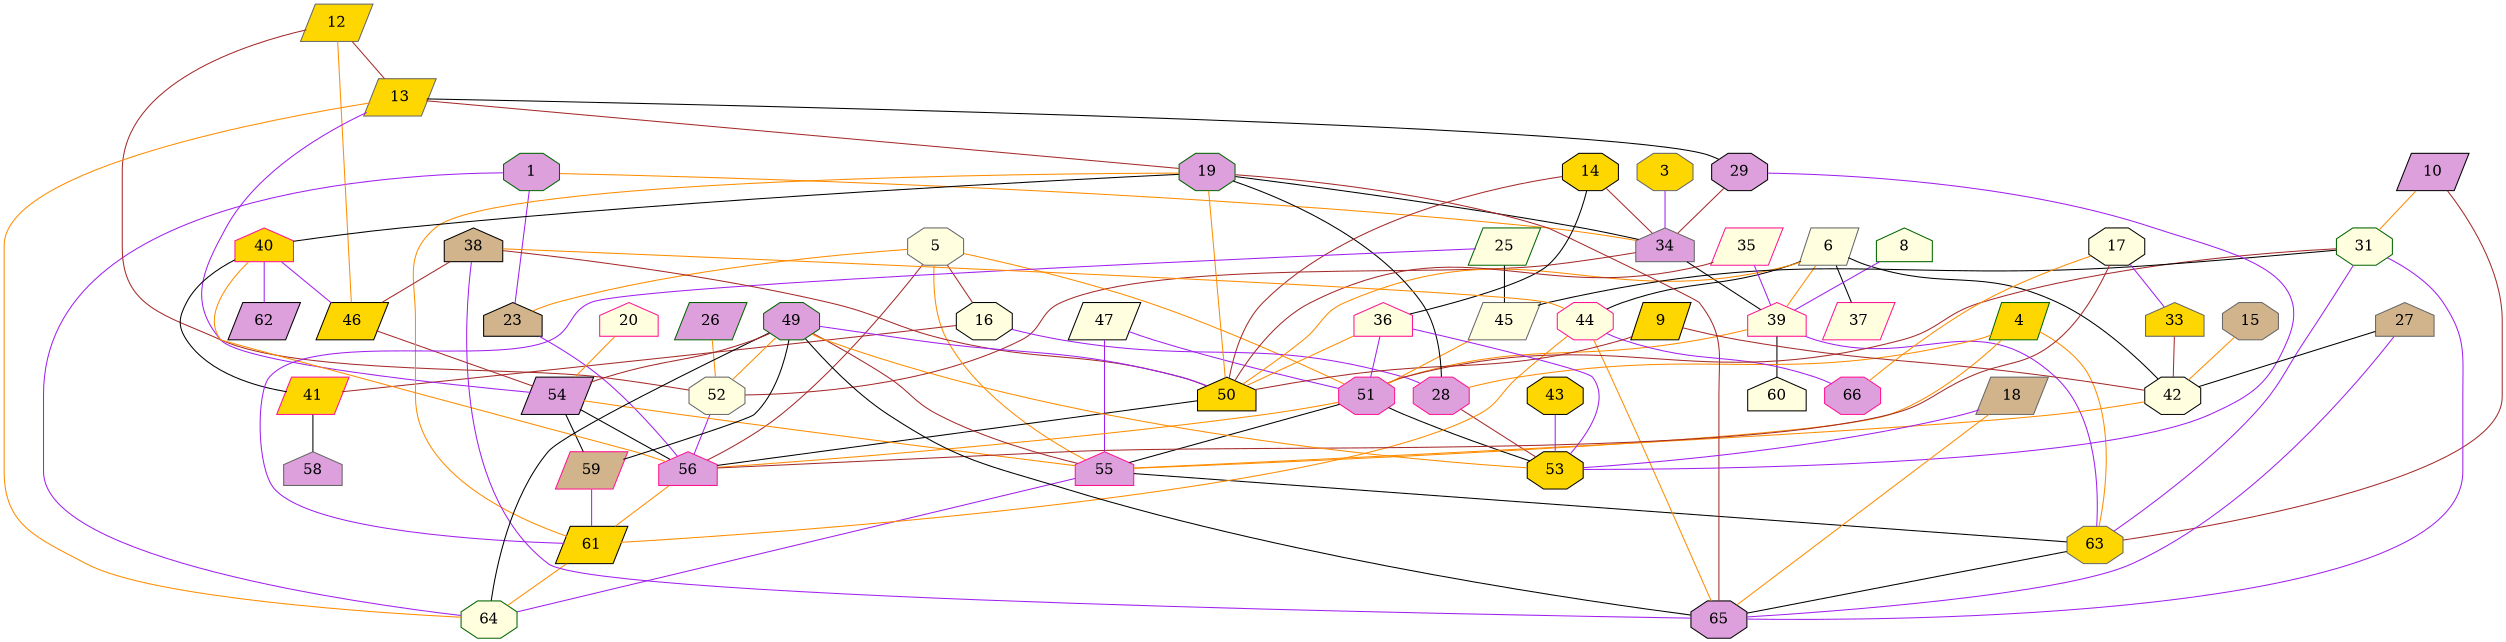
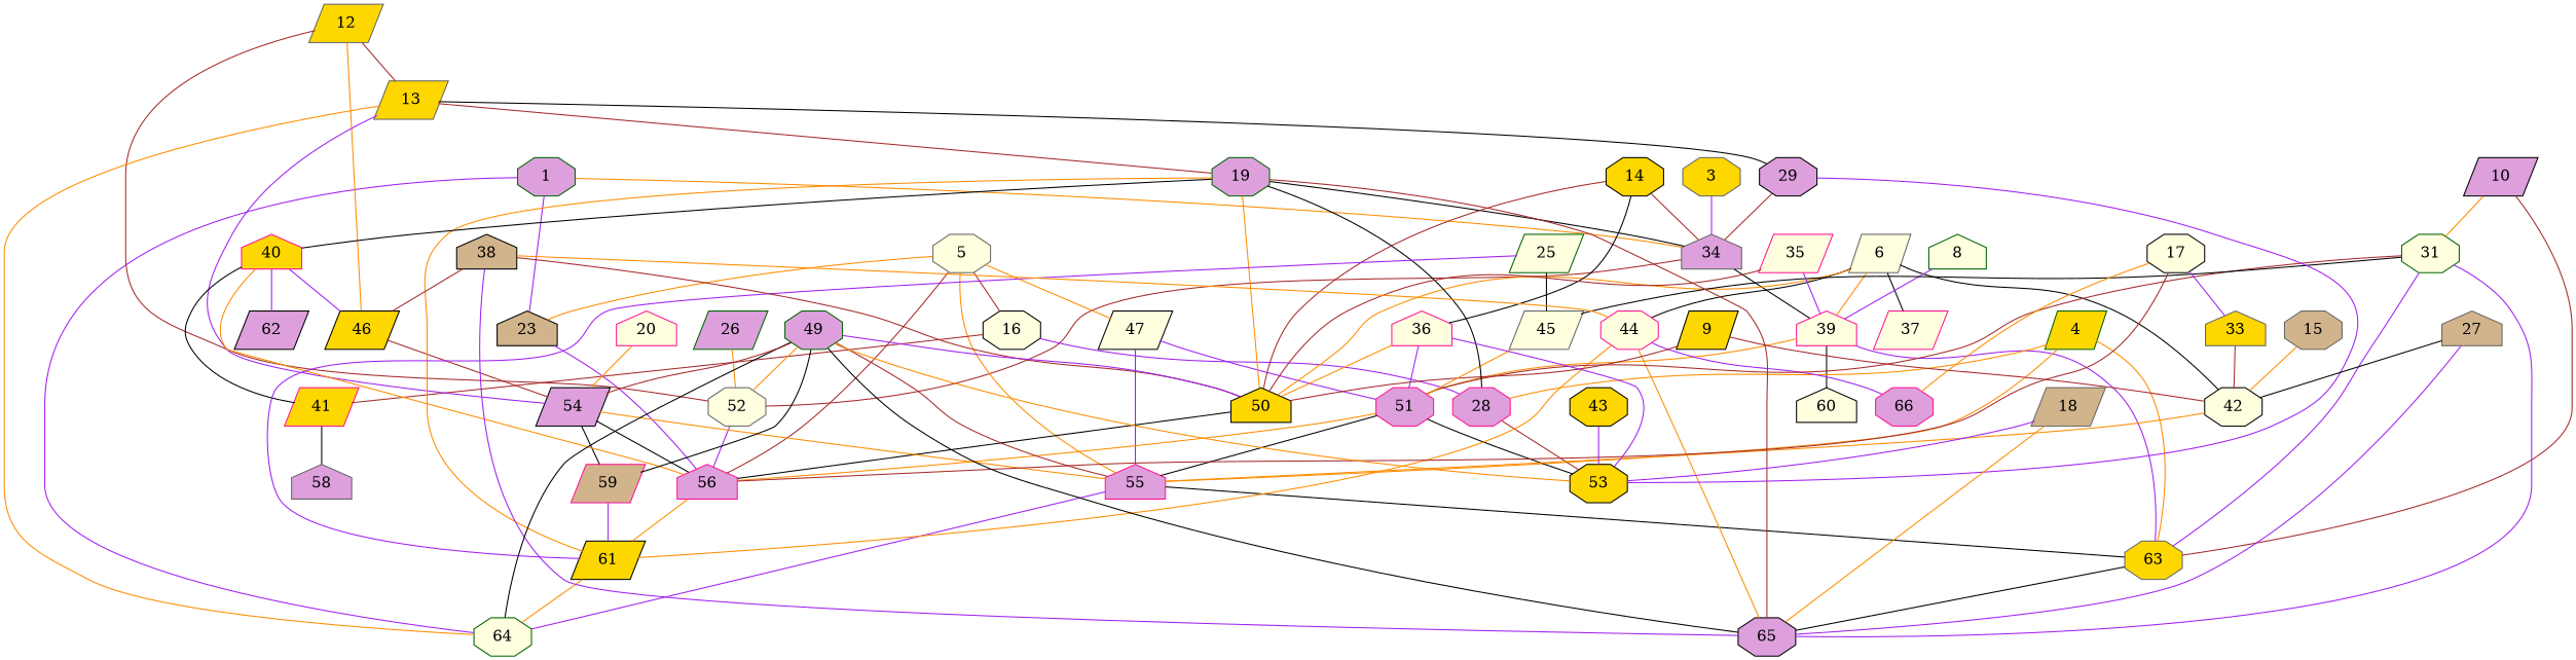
  graph {
    node [color=black fillcolor=lightyellow shape=octagon style=filled]
    edge [color=darkorange weight=1.0]
    1 [color=darkgreen fillcolor=plum]
    34 [color=gray40 fillcolor=plum shape=house]
    64 [color=darkgreen]
    23 [fillcolor=tan shape=house]
    39 [color=deeppink shape=house]
    52 [color=gray40]
    3 [color=gray40 fillcolor=gold]
    4 [color=darkgreen fillcolor=gold shape=parallelogram]
    28 [color=deeppink fillcolor=plum]
    55 [color=deeppink fillcolor=plum shape=house]
    63 [color=gray40 fillcolor=gold]
    53 [fillcolor=gold]
    65 [fillcolor=plum]
    5 [color=gray40]
    16
    47 [shape=parallelogram]
    56 [color=deeppink fillcolor=plum shape=house]
    41 [color=deeppink fillcolor=gold shape=parallelogram]
    51 [color=deeppink fillcolor=plum]
    61 [fillcolor=gold shape=parallelogram]
    6 [color=gray40 shape=parallelogram]
    37 [color=deeppink shape=parallelogram]
    42
    44 [color=deeppink]
    50 [fillcolor=gold shape=house]
    60 [shape=house]
    66 [color=deeppink fillcolor=plum]
    8 [color=darkgreen shape=house]
    9 [fillcolor=gold shape=parallelogram]
    10 [fillcolor=plum shape=parallelogram]
    31 [color=darkgreen]
    45 [color=gray40 shape=parallelogram]
    12 [color=gray40 fillcolor=gold shape=parallelogram]
    13 [color=gray40 fillcolor=gold shape=parallelogram]
    46 [fillcolor=gold shape=parallelogram]
    19 [color=darkgreen fillcolor=plum]
    29 [fillcolor=plum]
    54 [fillcolor=plum shape=parallelogram]
    40 [color=deeppink fillcolor=gold shape=house]
    59 [color=deeppink fillcolor=tan shape=parallelogram]
    14 [fillcolor=gold]
    36 [color=deeppink shape=house]
    15 [color=gray40 fillcolor=tan]
    58 [color=gray40 fillcolor=plum shape=house]
    17
    33 [color=gray40 fillcolor=gold shape=house]
    18 [color=gray40 fillcolor=tan shape=parallelogram]
    62 [fillcolor=plum shape=parallelogram]
    20 [color=deeppink shape=house]
    25 [color=darkgreen shape=parallelogram]
    26 [color=darkgreen fillcolor=plum shape=parallelogram]
    27 [color=gray40 fillcolor=tan shape=house]
    35 [color=deeppink shape=parallelogram]
    38 [fillcolor=tan shape=house]
    43 [fillcolor=gold]
    49 [color=darkgreen fillcolor=plum]
    1 -- 34
    1 -- 64 [color=purple]
    1 -- 23 [color=purple]
    34 -- 39 [color=black weight=2.0]
    34 -- 52 [color=brown]
    23 -- 56 [color=purple]
    39 -- 63 [color=purple]
    39 -- 51
    39 -- 60 [color=black]
    52 -- 56 [color=purple]
    3 -- 34 [color=purple]
    4 -- 28
    4 -- 55
    4 -- 63
    28 -- 53 [color=brown]
    55 -- 64 [color=purple]
    55 -- 63 [color=black]
    63 -- 65 [color=black]
    5 -- 23
    5 -- 55
    5 -- 16 [color=brown]
-   5 -- 51
+   5 -- 47
    5 -- 56 [color=brown]
    16 -- 28 [color=purple]
    16 -- 41 [color=brown]
    47 -- 55 [color=purple]
    47 -- 51 [color=purple]
    56 -- 61
    41 -- 58 [color=black]
    51 -- 55 [color=black]
    51 -- 53 [color=black]
    51 -- 56
    61 -- 64
    6 -- 39
    6 -- 37 [color=black]
    6 -- 42 [color=black]
    6 -- 44 [color=black]
    6 -- 50
    42 -- 55
    44 -- 65
    44 -- 61
    44 -- 66 [color=purple]
    50 -- 56 [color=black]
    8 -- 39 [color=purple]
    9 -- 42 [color=brown]
    9 -- 50 [color=brown]
    10 -- 63 [color=brown]
    10 -- 31
    31 -- 63 [color=purple]
    31 -- 65 [color=purple]
    31 -- 51 [color=brown]
    31 -- 45 [color=black]
    45 -- 51
    12 -- 52 [color=brown]
    12 -- 13 [color=brown]
    12 -- 46
    13 -- 64
    13 -- 19 [color=brown]
    13 -- 29 [color=black]
    13 -- 54 [color=purple]
    46 -- 54 [color=brown]
    19 -- 34 [color=black]
    19 -- 28 [color=black]
    19 -- 65 [color=brown]
    19 -- 61
    19 -- 50 [weight=2.0]
    19 -- 40 [color=black]
    29 -- 34 [color=brown]
    29 -- 53 [color=purple]
    54 -- 55
    54 -- 56 [color=black weight=2.0]
    54 -- 59 [color=black]
    40 -- 56
    40 -- 41 [color=black]
    40 -- 46 [color=purple]
    40 -- 62 [color=purple]
    59 -- 61 [color=purple]
    14 -- 34 [color=brown]
    14 -- 50 [color=brown]
    14 -- 36 [color=black]
    36 -- 53 [color=purple]
    36 -- 51 [color=purple]
    36 -- 50
    15 -- 42
    17 -- 56 [color=brown]
    17 -- 66
    17 -- 33 [color=purple]
    33 -- 42 [color=brown]
    18 -- 53 [color=purple]
    18 -- 65
    20 -- 54
    25 -- 61 [color=purple]
    25 -- 45 [color=black]
    26 -- 52
    27 -- 65 [color=purple]
    27 -- 42 [color=black]
    35 -- 39 [color=purple]
    35 -- 50 [color=brown]
    38 -- 65 [color=purple]
    38 -- 44
    38 -- 50 [color=brown]
    38 -- 46 [color=brown]
    43 -- 53 [color=purple]
    49 -- 64 [color=black]
    49 -- 52
    49 -- 55 [color=brown]
    49 -- 53
    49 -- 65 [color=black weight=2.0]
    49 -- 50 [color=purple]
    49 -- 54 [color=brown]
    49 -- 59 [color=black]
  }
